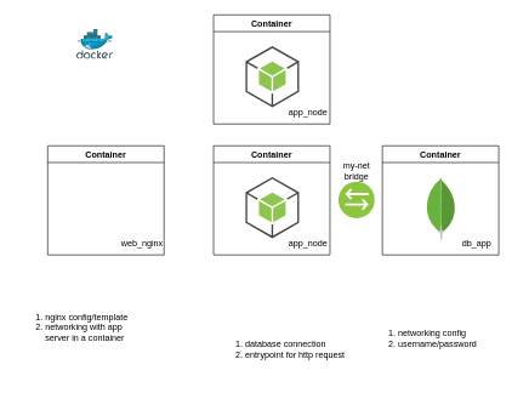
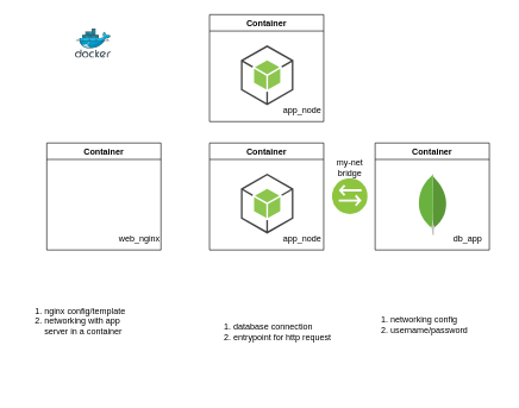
  <mxCell id="0" />
  <mxCell id="1" parent="0" />
  <mxCell id="2" value="" style="sketch=0;aspect=fixed;html=1;points=[];align=center;image;fontSize=12;image=img/lib/mscae/Docker.svg;" vertex="1" parent="1"><mxGeometry x="105" y="40" width="50" height="41" as="geometry" /></mxCell>
  <mxCell id="3" value="Container" style="swimlane;" vertex="1" parent="1"><mxGeometry x="65" y="200" width="160" height="150" as="geometry" /></mxCell>
  <mxCell id="4" value="" style="shape=image;html=1;verticalAlign=top;verticalLabelPosition=bottom;labelBackgroundColor=#ffffff;imageAspect=0;aspect=fixed;image=https://cdn4.iconfinder.com/data/icons/logos-brands-5/24/nginx-128.png" vertex="1" parent="3"><mxGeometry x="35" y="40" width="90" height="90" as="geometry" /></mxCell>
  <mxCell id="5" value="&lt;div&gt;web_nginx&lt;/div&gt;" style="text;html=1;strokeColor=none;fillColor=none;align=center;verticalAlign=middle;whiteSpace=wrap;rounded=0;" vertex="1" parent="3"><mxGeometry x="100" y="120" width="60" height="30" as="geometry" /></mxCell>
  <mxCell id="6" value="Container" style="swimlane;" vertex="1" parent="1"><mxGeometry x="293" y="200" width="160" height="150" as="geometry" /></mxCell>
  <mxCell id="7" value="" style="outlineConnect=0;dashed=0;verticalLabelPosition=bottom;verticalAlign=top;align=center;html=1;shape=mxgraph.aws3.android;fillColor=#8CC64F;gradientColor=none;" vertex="1" parent="6"><mxGeometry x="44" y="43" width="73.5" height="84" as="geometry" /></mxCell>
  <mxCell id="8" value="app_node" style="text;html=1;strokeColor=none;fillColor=none;align=center;verticalAlign=middle;whiteSpace=wrap;rounded=0;" vertex="1" parent="6"><mxGeometry x="100" y="120" width="60" height="30" as="geometry" /></mxCell>
  <mxCell id="9" value="Container" style="swimlane;" vertex="1" parent="1"><mxGeometry x="525" y="200" width="160" height="150" as="geometry" /></mxCell>
  <mxCell id="10" value="" style="dashed=0;outlineConnect=0;html=1;align=center;labelPosition=center;verticalLabelPosition=bottom;verticalAlign=top;shape=mxgraph.weblogos.mongodb" vertex="1" parent="9"><mxGeometry x="60" y="43" width="41.2" height="86.2" as="geometry" /></mxCell>
  <mxCell id="11" value="db_app" style="text;html=1;strokeColor=none;fillColor=none;align=center;verticalAlign=middle;whiteSpace=wrap;rounded=0;" vertex="1" parent="9"><mxGeometry x="100" y="120" width="60" height="30" as="geometry" /></mxCell>
  <mxCell id="12" value="" style="shape=image;html=1;verticalAlign=top;verticalLabelPosition=bottom;labelBackgroundColor=#ffffff;imageAspect=0;aspect=fixed;image=https://cdn2.iconfinder.com/data/icons/new-year-s-hand-drawn-basic/64/question_mark-128.png" vertex="1" parent="1"><mxGeometry x="225" y="230" width="68" height="68" as="geometry" /></mxCell>
  <mxCell id="13" value="&lt;ol&gt;&lt;li&gt;nginx config/template&lt;/li&gt;&lt;li&gt;networking with app server in a container&lt;br&gt;&lt;/li&gt;&lt;/ol&gt;" style="text;html=1;strokeColor=none;fillColor=none;align=left;verticalAlign=middle;whiteSpace=wrap;rounded=0;" vertex="1" parent="1"><mxGeometry x="20" y="365" width="180" height="170" as="geometry" /></mxCell>
- <mxCell id="14" value="&lt;ol&gt;&lt;li&gt;database connection&lt;br&gt;&lt;/li&gt;&lt;li&gt;entrypoint for http request&lt;br&gt;&lt;/li&gt;&lt;/ol&gt;" style="text;html=1;strokeColor=none;fillColor=none;align=left;verticalAlign=middle;whiteSpace=wrap;rounded=0;" vertex="1" parent="1"><mxGeometry x="295" y="395" width="200" height="170" as="geometry" /></mxCell>
- <mxCell id="15" value="&lt;ol&gt;&lt;li&gt;networking config&lt;/li&gt;&lt;li&gt;username/password&lt;br&gt;&lt;/li&gt;&lt;/ol&gt;" style="text;html=1;strokeColor=none;fillColor=none;align=left;verticalAlign=middle;whiteSpace=wrap;rounded=0;" vertex="1" parent="1"><mxGeometry x="505" y="380" width="200" height="170" as="geometry" /></mxCell>
+ <mxCell id="14" value="&lt;ol&gt;&lt;li&gt;database connection&lt;br&gt;&lt;/li&gt;&lt;li&gt;entrypoint for http request&lt;br&gt;&lt;/li&gt;&lt;/ol&gt;" style="text;html=1;strokeColor=none;fillColor=none;align=left;verticalAlign=middle;whiteSpace=wrap;rounded=0;" vertex="1" parent="1"><mxGeometry x="285" y="380" width="200" height="170" as="geometry" /></mxCell>
+ <mxCell id="15" value="&lt;ol&gt;&lt;li&gt;networking config&lt;/li&gt;&lt;li&gt;username/password&lt;br&gt;&lt;/li&gt;&lt;/ol&gt;" style="text;html=1;strokeColor=none;fillColor=none;align=left;verticalAlign=middle;whiteSpace=wrap;rounded=0;" vertex="1" parent="1"><mxGeometry x="505" y="370" width="200" height="170" as="geometry" /></mxCell>
  <mxCell id="16" value="" style="aspect=fixed;perimeter=ellipsePerimeter;html=1;align=center;shadow=0;dashed=0;fontColor=#4277BB;labelBackgroundColor=#ffffff;fontSize=12;spacingTop=3;image;image=img/lib/ibm/vpc/Bridge.svg;" vertex="1" parent="1"><mxGeometry x="465" y="250" width="50" height="50" as="geometry" /></mxCell>
  <mxCell id="17" value="&lt;div&gt;my-net&lt;/div&gt;&lt;div&gt;bridge&lt;br&gt;&lt;/div&gt;" style="text;html=1;strokeColor=none;fillColor=none;align=center;verticalAlign=middle;whiteSpace=wrap;rounded=0;" vertex="1" parent="1"><mxGeometry x="460" y="220" width="60" height="30" as="geometry" /></mxCell>
  <mxCell id="18" value="Container" style="swimlane;" vertex="1" parent="1"><mxGeometry x="293" y="20" width="160" height="150" as="geometry" /></mxCell>
  <mxCell id="19" value="" style="outlineConnect=0;dashed=0;verticalLabelPosition=bottom;verticalAlign=top;align=center;html=1;shape=mxgraph.aws3.android;fillColor=#8CC64F;gradientColor=none;" vertex="1" parent="18"><mxGeometry x="44" y="43" width="73.5" height="84" as="geometry" /></mxCell>
  <mxCell id="20" value="app_node" style="text;html=1;strokeColor=none;fillColor=none;align=center;verticalAlign=middle;whiteSpace=wrap;rounded=0;" vertex="1" parent="18"><mxGeometry x="100" y="120" width="60" height="30" as="geometry" /></mxCell>
